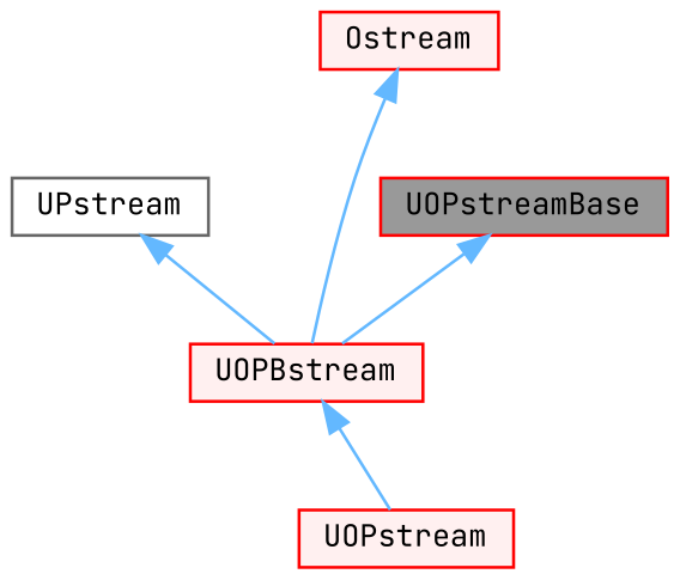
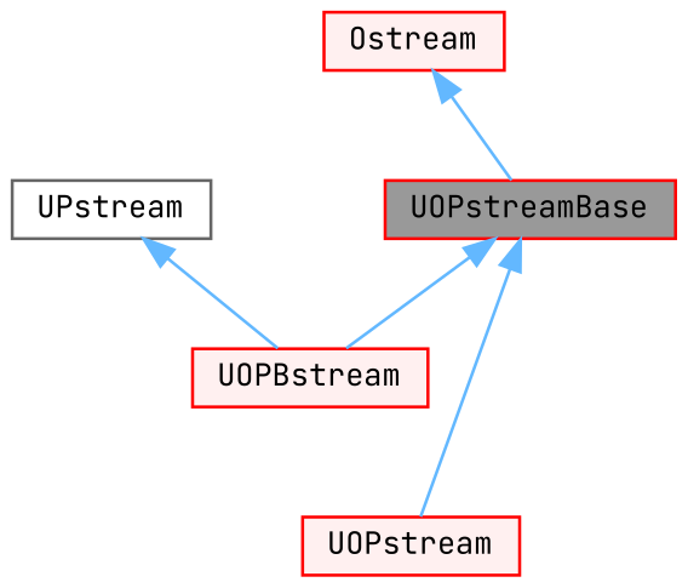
  digraph {
    fontname="JetBrains Mono"
    node [color=red fillcolor="#FFF0F0" fontname="JetBrains Mono" fontsize=10 shape=box style=filled]
    edge [color=steelblue1 dir=back fontname="JetBrains Mono" fontsize=10 labelfontname=Helvetica labelfontsize=10 style=solid]
    n1 [fillcolor=grey60 fontcolor=black height=0.2 label=UOPstreamBase width=0.4]
    n2 [height=0.2 label=UOPBstream width=0.4]
    n3 [height=0.2 label=UOPstream width=0.4]
    n4 [color=gray40 fillcolor=white height=0.2 label=UPstream width=0.4]
    n5 [height=0.2 label=Ostream width=0.4]
    n1 -> n2
-   n2 -> n3
+   n1 -> n3
    n4 -> n2
-   n5 -> n2
+   n5 -> n1
  }
